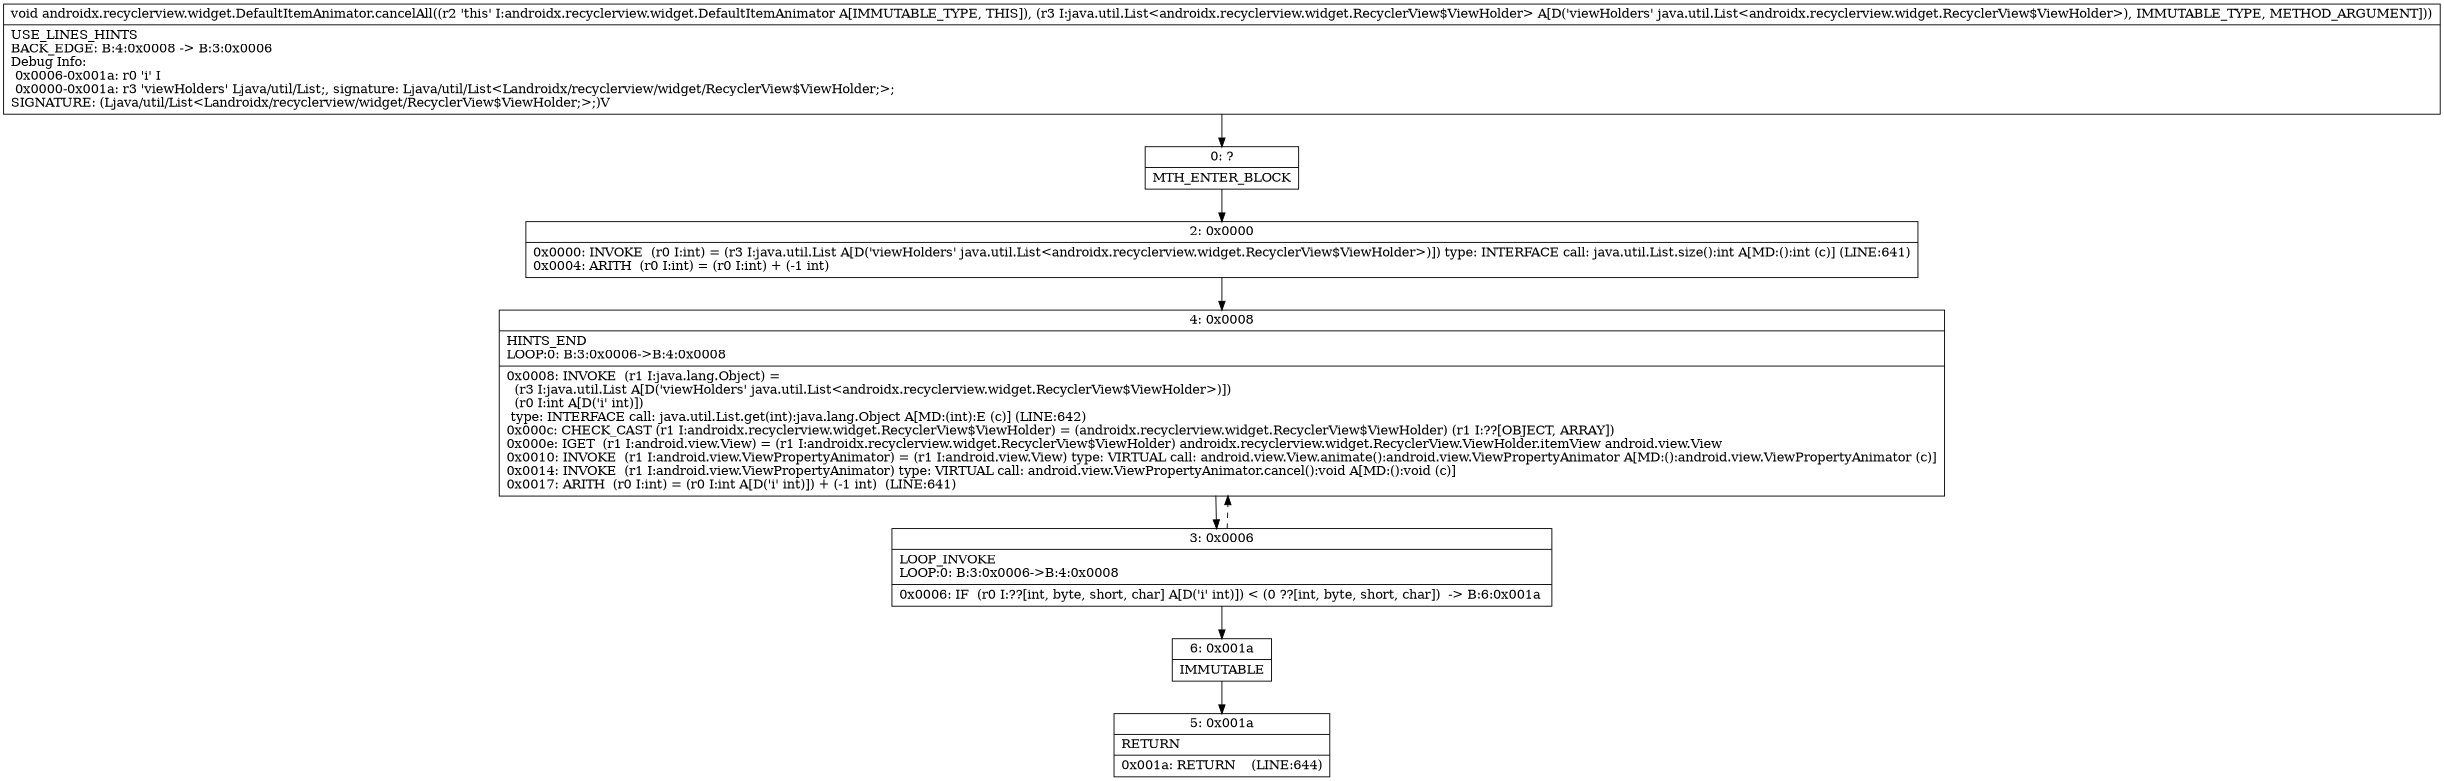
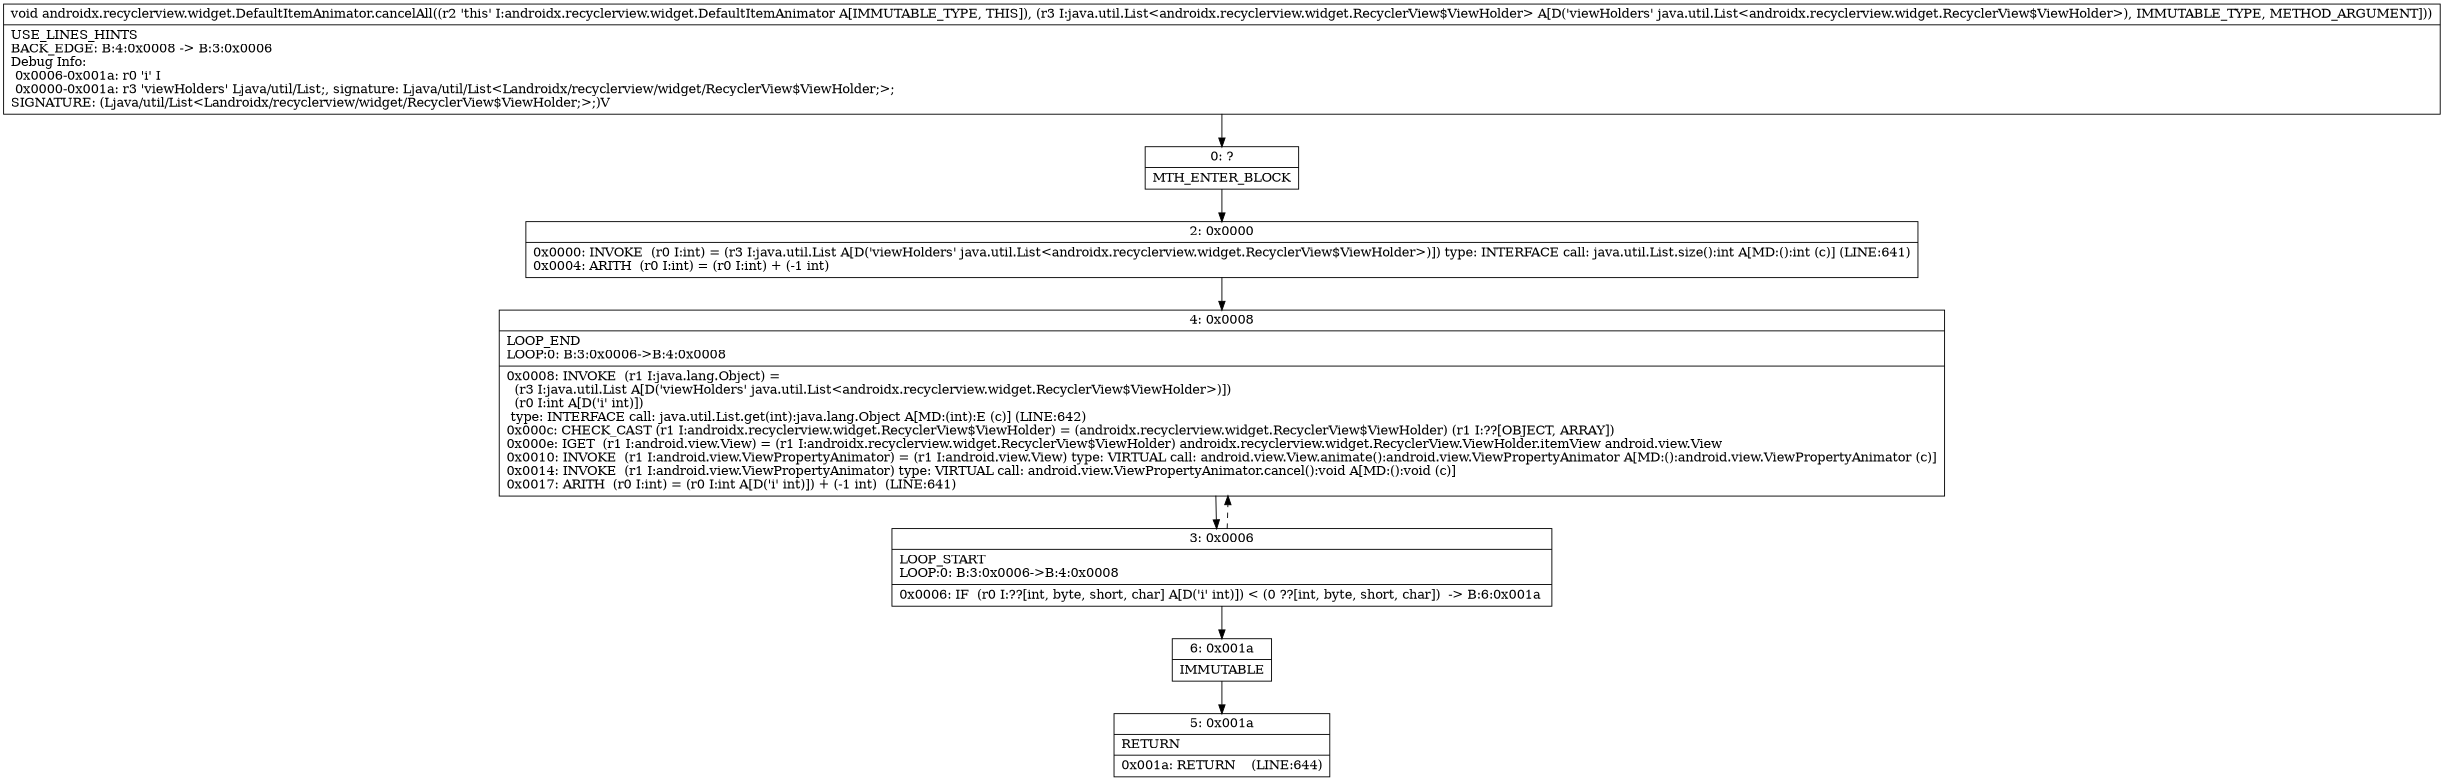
  digraph {
    fontname="DejaVu Serif"
    node [fontname="DejaVu Serif" shape=record]
    edge [fontname="DejaVu Serif"]
    n1 [label="{0\:\ ?|MTH_ENTER_BLOCK\l}"]
    n2 [label="{2\:\ 0x0000|0x0000: INVOKE  (r0 I:int) = (r3 I:java.util.List A[D('viewHolders' java.util.List\<androidx.recyclerview.widget.RecyclerView$ViewHolder\>)]) type: INTERFACE call: java.util.List.size():int A[MD:():int (c)] (LINE:641)\l0x0004: ARITH  (r0 I:int) = (r0 I:int) + (\-1 int) \l}"]
-   n3 [label="{4\:\ 0x0008|HINTS_END\lLOOP:0: B:3:0x0006\-\>B:4:0x0008\l|0x0008: INVOKE  (r1 I:java.lang.Object) = \l  (r3 I:java.util.List A[D('viewHolders' java.util.List\<androidx.recyclerview.widget.RecyclerView$ViewHolder\>)])\l  (r0 I:int A[D('i' int)])\l type: INTERFACE call: java.util.List.get(int):java.lang.Object A[MD:(int):E (c)] (LINE:642)\l0x000c: CHECK_CAST (r1 I:androidx.recyclerview.widget.RecyclerView$ViewHolder) = (androidx.recyclerview.widget.RecyclerView$ViewHolder) (r1 I:??[OBJECT, ARRAY]) \l0x000e: IGET  (r1 I:android.view.View) = (r1 I:androidx.recyclerview.widget.RecyclerView$ViewHolder) androidx.recyclerview.widget.RecyclerView.ViewHolder.itemView android.view.View \l0x0010: INVOKE  (r1 I:android.view.ViewPropertyAnimator) = (r1 I:android.view.View) type: VIRTUAL call: android.view.View.animate():android.view.ViewPropertyAnimator A[MD:():android.view.ViewPropertyAnimator (c)]\l0x0014: INVOKE  (r1 I:android.view.ViewPropertyAnimator) type: VIRTUAL call: android.view.ViewPropertyAnimator.cancel():void A[MD:():void (c)]\l0x0017: ARITH  (r0 I:int) = (r0 I:int A[D('i' int)]) + (\-1 int)  (LINE:641)\l}"]
-   n4 [label="{3\:\ 0x0006|LOOP_INVOKE\lLOOP:0: B:3:0x0006\-\>B:4:0x0008\l|0x0006: IF  (r0 I:??[int, byte, short, char] A[D('i' int)]) \< (0 ??[int, byte, short, char])  \-\> B:6:0x001a \l}"]
+   n3 [label="{4\:\ 0x0008|LOOP_END\lLOOP:0: B:3:0x0006\-\>B:4:0x0008\l|0x0008: INVOKE  (r1 I:java.lang.Object) = \l  (r3 I:java.util.List A[D('viewHolders' java.util.List\<androidx.recyclerview.widget.RecyclerView$ViewHolder\>)])\l  (r0 I:int A[D('i' int)])\l type: INTERFACE call: java.util.List.get(int):java.lang.Object A[MD:(int):E (c)] (LINE:642)\l0x000c: CHECK_CAST (r1 I:androidx.recyclerview.widget.RecyclerView$ViewHolder) = (androidx.recyclerview.widget.RecyclerView$ViewHolder) (r1 I:??[OBJECT, ARRAY]) \l0x000e: IGET  (r1 I:android.view.View) = (r1 I:androidx.recyclerview.widget.RecyclerView$ViewHolder) androidx.recyclerview.widget.RecyclerView.ViewHolder.itemView android.view.View \l0x0010: INVOKE  (r1 I:android.view.ViewPropertyAnimator) = (r1 I:android.view.View) type: VIRTUAL call: android.view.View.animate():android.view.ViewPropertyAnimator A[MD:():android.view.ViewPropertyAnimator (c)]\l0x0014: INVOKE  (r1 I:android.view.ViewPropertyAnimator) type: VIRTUAL call: android.view.ViewPropertyAnimator.cancel():void A[MD:():void (c)]\l0x0017: ARITH  (r0 I:int) = (r0 I:int A[D('i' int)]) + (\-1 int)  (LINE:641)\l}"]
+   n4 [label="{3\:\ 0x0006|LOOP_START\lLOOP:0: B:3:0x0006\-\>B:4:0x0008\l|0x0006: IF  (r0 I:??[int, byte, short, char] A[D('i' int)]) \< (0 ??[int, byte, short, char])  \-\> B:6:0x001a \l}"]
    n5 [label="{6\:\ 0x001a|IMMUTABLE\l}"]
    n6 [label="{5\:\ 0x001a|RETURN\l|0x001a: RETURN    (LINE:644)\l}"]
    n7 [label="{void androidx.recyclerview.widget.DefaultItemAnimator.cancelAll((r2 'this' I:androidx.recyclerview.widget.DefaultItemAnimator A[IMMUTABLE_TYPE, THIS]), (r3 I:java.util.List\<androidx.recyclerview.widget.RecyclerView$ViewHolder\> A[D('viewHolders' java.util.List\<androidx.recyclerview.widget.RecyclerView$ViewHolder\>), IMMUTABLE_TYPE, METHOD_ARGUMENT]))  | USE_LINES_HINTS\lBACK_EDGE: B:4:0x0008 \-\> B:3:0x0006\lDebug Info:\l  0x0006\-0x001a: r0 'i' I\l  0x0000\-0x001a: r3 'viewHolders' Ljava\/util\/List;, signature: Ljava\/util\/List\<Landroidx\/recyclerview\/widget\/RecyclerView$ViewHolder;\>;\lSIGNATURE: (Ljava\/util\/List\<Landroidx\/recyclerview\/widget\/RecyclerView$ViewHolder;\>;)V\l}"]
    n1 -> n2
    n2 -> n3
    n3 -> n4
    n4 -> n3 [style=dashed]
    n4 -> n5
    n5 -> n6
    n7 -> n1
  }
